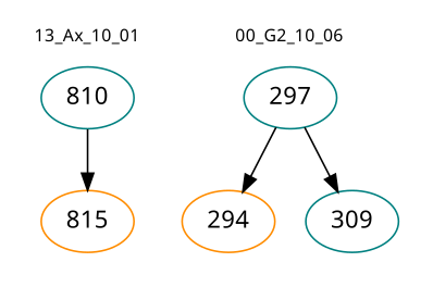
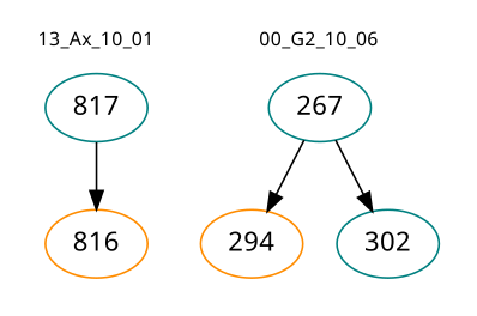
  digraph {
    fontname="Noto Sans"
    node [color=teal fontname="Noto Sans"]
    edge [color=black fontname="Noto Sans"]
-   n1 [label=810]
-   n2 [color=darkorange label=815]
-   n3 [label=297]
+   n1 [label=817]
+   n2 [color=darkorange label=816]
+   n3 [label=267]
    n4 [color=darkorange label=294]
-   n5 [label=309]
+   n5 [label=302]
    subgraph cluster_1 {
      color=white
      fontsize=10
      label="13_Ax_10_01"
      n1
      n2
    }
    subgraph cluster_2 {
      color=white
      fontsize=10
      label="00_G2_10_06"
      n3
      n4
      n5
    }
    n1 -> n2
    n3 -> n4
    n3 -> n5
  }
